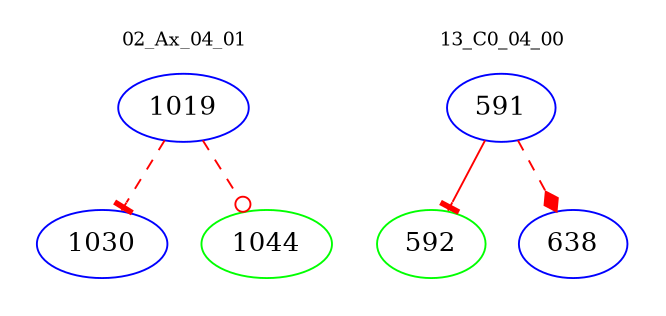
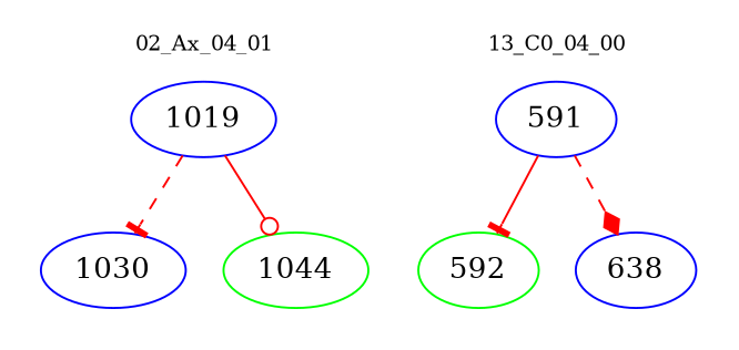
  digraph {
    node [color=blue]
    edge [arrowhead=tee color=red style=dashed]
    n1 [label=1019]
    n2 [label=1030]
    n3 [color=green label=1044]
    n4 [label=591]
    n5 [color=green label=592]
    n6 [label=638]
    subgraph cluster_1 {
      color=white
      fontsize=10
      label="02_Ax_04_01"
      n1
      n2
      n3
    }
    subgraph cluster_2 {
      color=white
      fontsize=10
      label="13_C0_04_00"
      n4
      n5
      n6
    }
    n1 -> n2
-   n1 -> n3 [arrowhead=odot]
+   n1 -> n3 [arrowhead=odot style=solid]
    n4 -> n5 [style=solid]
    n4 -> n6 [arrowhead=diamond]
  }
